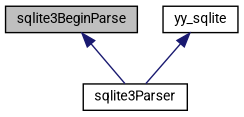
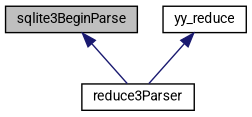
  digraph {
    fontname=Roboto
    rankdir=TB
    node [color=black fillcolor=white fontname=Roboto fontsize=10 shape=record style=filled]
    edge [color=midnightblue dir=back fontname=Roboto fontsize=10 labelfontname=FreeSans labelfontsize=10 style=solid]
    n1 [fillcolor=grey75 fontcolor=black height=0.2 label=sqlite3BeginParse width=0.4]
-   n2 [height=0.2 label=sqlite3Parser width=0.4]
-   n3 [height=0.2 label=yy_sqlite width=0.4]
+   n2 [height=0.2 label=reduce3Parser width=0.4]
+   n3 [height=0.2 label=yy_reduce width=0.4]
    n1 -> n2
    n3 -> n2
  }
